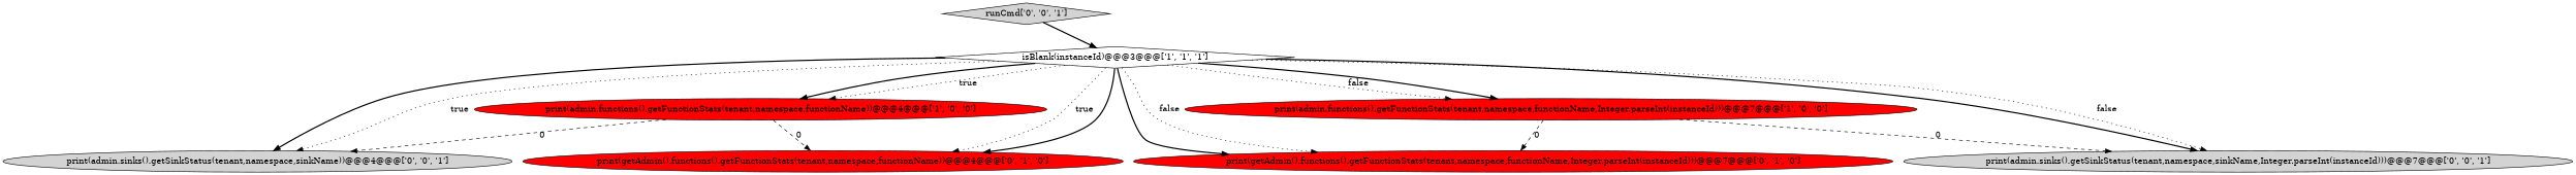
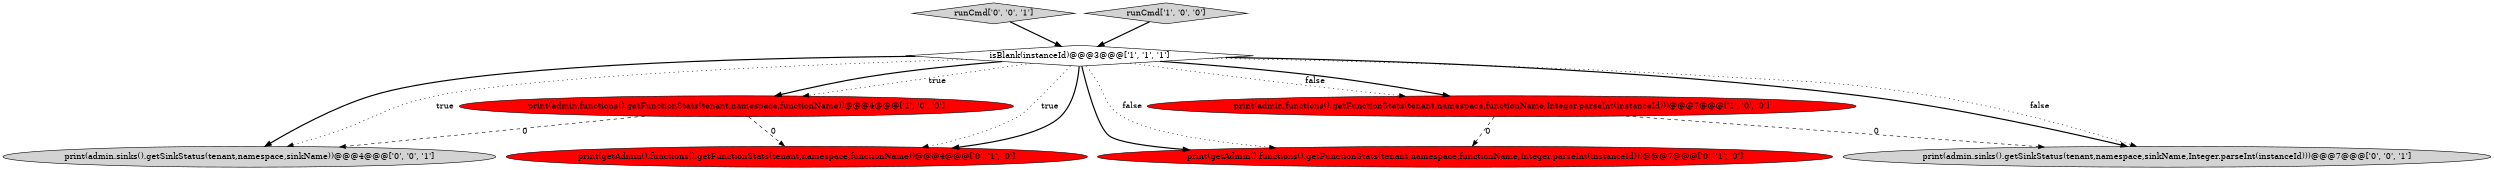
  digraph {
    node [fillcolor=lightgray shape=ellipse style=filled]
    edge [style=bold]
    n1 [label="print(admin.sinks().getSinkStatus(tenant,namespace,sinkName))@@@4@@@['0', '0', '1']"]
    n2 [fillcolor=red label="print(getAdmin().functions().getFunctionStats(tenant,namespace,functionName))@@@4@@@['0', '1', '0']"]
    n3 [label="runCmd['0', '0', '1']" shape=diamond]
    n4 [fillcolor=white label="isBlank(instanceId)@@@3@@@['1', '1', '1']" shape=diamond]
    n5 [fillcolor=red label="print(admin.functions().getFunctionStats(tenant,namespace,functionName))@@@4@@@['1', '0', '0']"]
    n6 [fillcolor=red label="print(getAdmin().functions().getFunctionStats(tenant,namespace,functionName,Integer.parseInt(instanceId)))@@@7@@@['0', '1', '0']"]
    n7 [fillcolor=red label="print(admin.functions().getFunctionStats(tenant,namespace,functionName,Integer.parseInt(instanceId)))@@@7@@@['1', '0', '0']"]
    n8 [label="print(admin.sinks().getSinkStatus(tenant,namespace,sinkName,Integer.parseInt(instanceId)))@@@7@@@['0', '0', '1']"]
+   n9 [label="runCmd['1', '0', '0']" shape=diamond]
    n3 -> n4
    n4 -> n1 [label=true style=dotted]
    n4 -> n1
    n4 -> n2 [label=true style=dotted]
    n4 -> n2
    n4 -> n5
    n4 -> n5 [label=true style=dotted]
    n4 -> n6
    n4 -> n6 [label=false style=dotted]
    n4 -> n7 [label=false style=dotted]
    n4 -> n7
    n4 -> n8
    n4 -> n8 [label=false style=dotted]
    n5 -> n1 [label=0 style=dashed]
    n5 -> n2 [label=0 style=dashed]
    n7 -> n6 [label=0 style=dashed]
    n7 -> n8 [label=0 style=dashed]
+   n9 -> n4
  }
